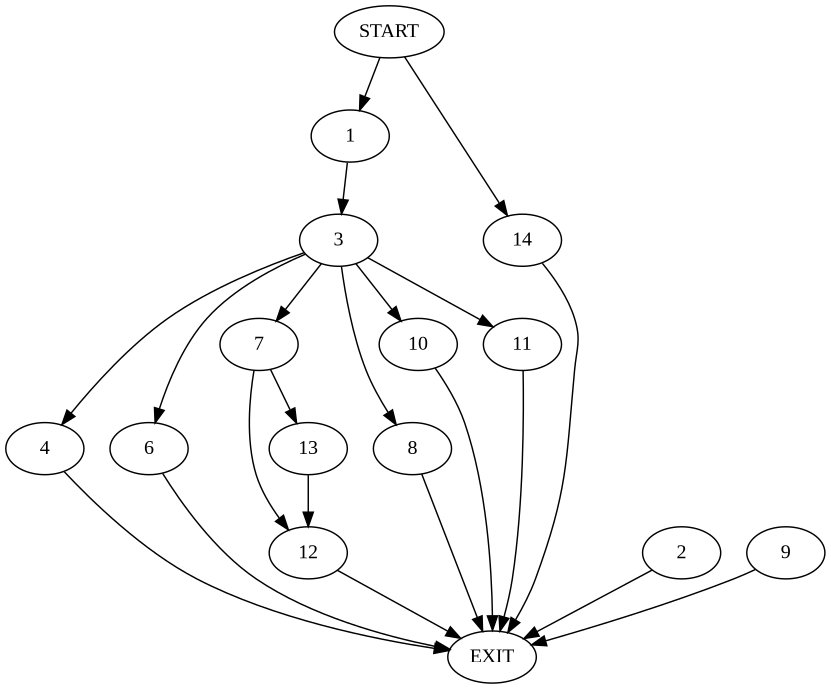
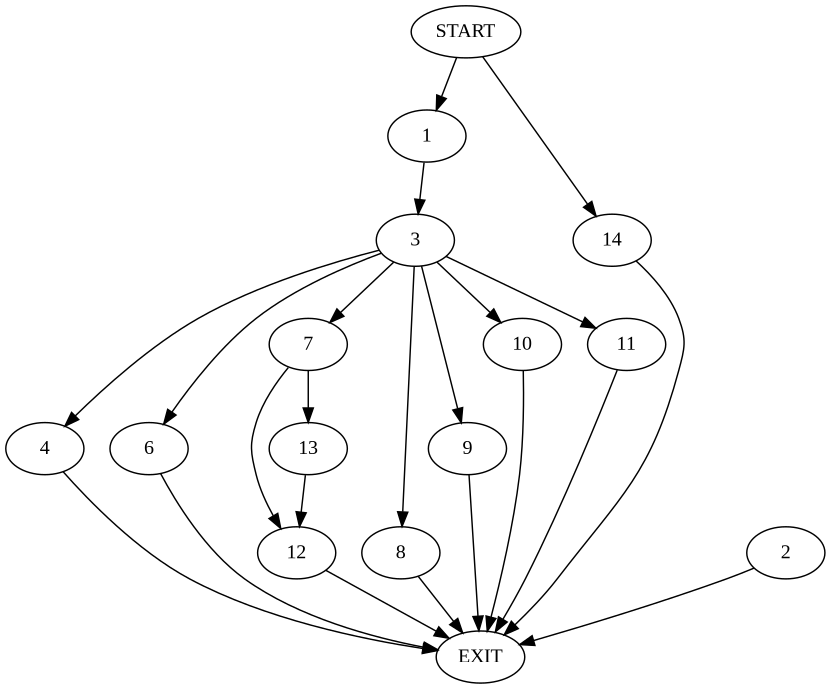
  digraph {
    fontname="Liberation Serif"
    node [fontname="Liberation Serif"]
    edge [fontname="Liberation Serif"]
    n1 [label=START]
    1
    14
    3
    n5 [label=EXIT]
    2
    4
    6
    7
    8
    9
    10
    11
    12
    13
    n1 -> 1
    n1 -> 14
    1 -> 3
    14 -> n5
    3 -> 4
    3 -> 6
    3 -> 7
    3 -> 8
+   3 -> 9
    3 -> 10
    3 -> 11
    2 -> n5
    4 -> n5
    6 -> n5
    7 -> 12
    7 -> 13
    8 -> n5
    9 -> n5
    10 -> n5
    11 -> n5
    12 -> n5
    13 -> 12
  }
